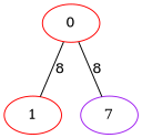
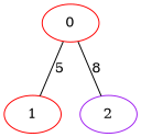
  graph {
    node [color=red weight=1]
    0
    1
-   2 [color=purple weight=4 label=7]
-   0 -- 1 [label=8]
+   2 [color=purple weight=4]
+   0 -- 1 [label=5]
    0 -- 2 [label=8]
  }
